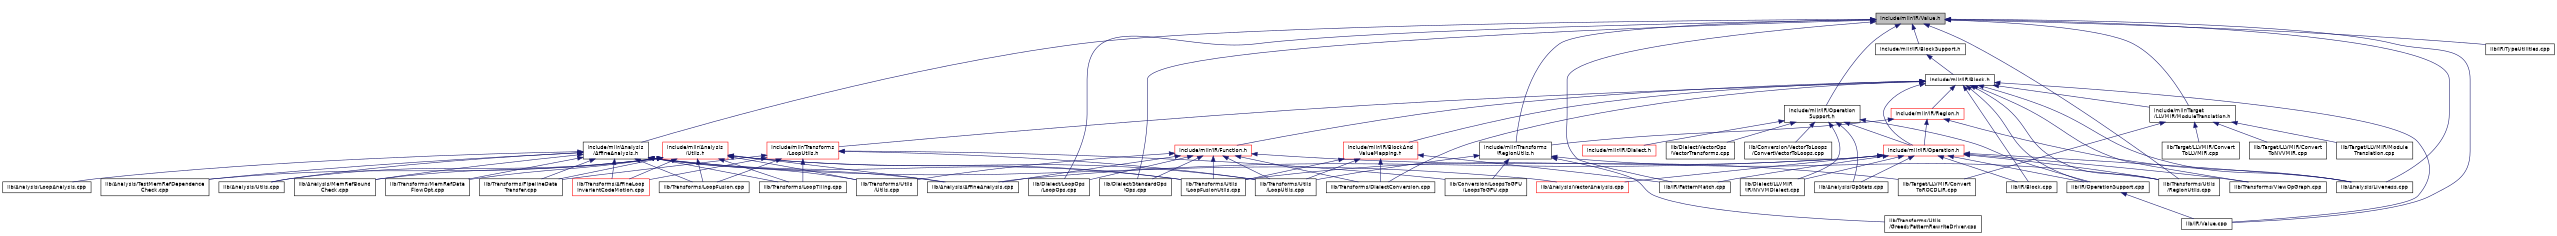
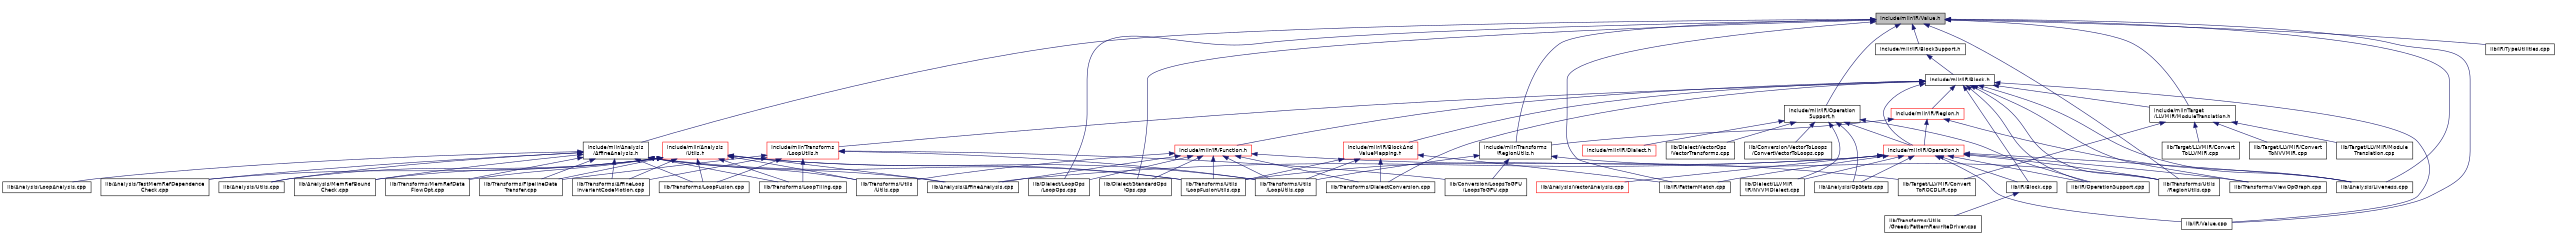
  digraph {
    node [color=black fontname=Helvetica fontsize=10 shape=record]
    edge [color=midnightblue dir=back fontname=Helvetica fontsize=10 labelfontname=Helvetica labelfontsize=10 style=solid]
    n1 [fillcolor=grey75 fontcolor=black height=0.2 label="include/mlir/IR/Value.h" style=filled width=0.4]
    n2 [height=0.2 label="include/mlir/Analysis\l/AffineAnalysis.h" width=0.4]
    n3 [height=0.2 label="include/mlir/IR/BlockSupport.h" width=0.4]
    n4 [height=0.2 label="lib/IR/PatternMatch.cpp" width=0.4]
    n5 [height=0.2 label="lib/Dialect/LoopOps\l/LoopOps.cpp" width=0.4]
    n6 [height=0.2 label="lib/Dialect/StandardOps\l/Ops.cpp" width=0.4]
    n7 [height=0.2 label="lib/Analysis/Liveness.cpp" width=0.4]
    n8 [height=0.2 label="lib/IR/Value.cpp" width=0.4]
    n9 [height=0.2 label="lib/Transforms/Utils\l/RegionUtils.cpp" width=0.4]
    n10 [height=0.2 label="include/mlir/Transforms\l/RegionUtils.h" width=0.4]
    n11 [height=0.2 label="include/mlir/Target\l/LLVMIR/ModuleTranslation.h" width=0.4]
    n12 [height=0.2 label="include/mlir/IR/Operation\lSupport.h" width=0.4]
    n13 [height=0.2 label="lib/IR/TypeUtilities.cpp" width=0.4]
    n14 [height=0.2 label="lib/Analysis/AffineAnalysis.cpp" width=0.4]
    n15 [height=0.2 label="lib/Analysis/LoopAnalysis.cpp" width=0.4]
    n16 [height=0.2 label="lib/Analysis/MemRefBound\lCheck.cpp" width=0.4]
    n17 [height=0.2 label="lib/Analysis/TestMemRefDependence\lCheck.cpp" width=0.4]
    n18 [height=0.2 label="lib/Analysis/Utils.cpp" width=0.4]
    n19 [color=red height=0.2 label="lib/Analysis/VectorAnalysis.cpp" width=0.4]
-   n20 [color=red height=0.2 label="lib/Transforms/AffineLoop\lInvariantCodeMotion.cpp" width=0.4]
+   n20 [height=0.2 label="lib/Transforms/AffineLoop\lInvariantCodeMotion.cpp" width=0.4]
    n21 [height=0.2 label="lib/Transforms/LoopFusion.cpp" width=0.4]
    n22 [height=0.2 label="lib/Transforms/LoopTiling.cpp" width=0.4]
    n23 [height=0.2 label="lib/Transforms/MemRefData\lFlowOpt.cpp" width=0.4]
    n24 [height=0.2 label="lib/Transforms/PipelineData\lTransfer.cpp" width=0.4]
    n25 [height=0.2 label="lib/Transforms/Utils\l/LoopFusionUtils.cpp" width=0.4]
    n26 [height=0.2 label="lib/Transforms/Utils\l/Utils.cpp" width=0.4]
    n27 [height=0.2 label="include/mlir/IR/Block.h" width=0.4]
    n28 [height=0.2 label="lib/Transforms/Utils\l/LoopUtils.cpp" width=0.4]
    n29 [height=0.2 label="lib/Conversion/LoopsToGPU\l/LoopsToGPU.cpp" width=0.4]
    n30 [height=0.2 label="lib/Transforms/Utils\l/GreedyPatternRewriteDriver.cpp" width=0.4]
    n31 [height=0.2 label="lib/Target/LLVMIR/Convert\lToROCDLIR.cpp" width=0.4]
    n32 [height=0.2 label="lib/Target/LLVMIR/Convert\lToLLVMIR.cpp" width=0.4]
    n33 [height=0.2 label="lib/Target/LLVMIR/Convert\lToNVVMIR.cpp" width=0.4]
    n34 [height=0.2 label="lib/Target/LLVMIR/Module\lTranslation.cpp" width=0.4]
    n35 [color=red height=0.2 label="include/mlir/IR/Operation.h" width=0.4]
    n36 [height=0.2 label="lib/IR/OperationSupport.cpp" width=0.4]
    n37 [height=0.2 label="lib/Dialect/VectorOps\l/VectorTransforms.cpp" width=0.4]
    n38 [height=0.2 label="lib/Analysis/OpStats.cpp" width=0.4]
    n39 [height=0.2 label="lib/Dialect/LLVMIR\l/IR/NVVMDialect.cpp" width=0.4]
    n40 [color=red height=0.2 label="include/mlir/IR/Dialect.h" width=0.4]
    n41 [height=0.2 label="lib/Conversion/VectorToLoops\l/ConvertVectorToLoops.cpp" width=0.4]
    n42 [color=red height=0.2 label="include/mlir/IR/BlockAnd\lValueMapping.h" width=0.4]
    n43 [height=0.2 label="lib/Transforms/DialectConversion.cpp" width=0.4]
    n44 [color=red height=0.2 label="include/mlir/IR/Function.h" width=0.4]
    n45 [height=0.2 label="lib/IR/Block.cpp" width=0.4]
    n46 [height=0.2 label="lib/Transforms/ViewOpGraph.cpp" width=0.4]
    n47 [color=red height=0.2 label="include/mlir/IR/Region.h" width=0.4]
    n48 [color=red height=0.2 label="include/mlir/Transforms\l/LoopUtils.h" width=0.4]
    n49 [color=red height=0.2 label="include/mlir/Analysis\l/Utils.h" width=0.4]
    n1 -> n2
    n1 -> n3
    n1 -> n4
    n1 -> n5
    n1 -> n6
    n1 -> n7
    n1 -> n8
    n1 -> n9
    n1 -> n10
    n1 -> n11
    n1 -> n12
    n1 -> n13
    n2 -> n14
    n2 -> n15
    n2 -> n16
    n2 -> n17
    n2 -> n18
-   n2 -> n19
    n2 -> n20
    n2 -> n21
    n2 -> n22
    n2 -> n23
    n2 -> n24
    n2 -> n25
    n2 -> n26
    n3 -> n27
    n10 -> n9
    n10 -> n28
    n10 -> n29
-   n10 -> n30
+   n45 -> n30
    n11 -> n31
    n11 -> n32
    n11 -> n33
    n11 -> n34
    n12 -> n35
    n12 -> n36
    n12 -> n37
    n12 -> n38
    n12 -> n39
    n12 -> n40
    n12 -> n41
    n27 -> n7
    n27 -> n8
    n27 -> n9
    n27 -> n11
    n27 -> n35
    n27 -> n36
    n27 -> n42
    n27 -> n43
    n27 -> n44
    n27 -> n45
    n27 -> n46
    n27 -> n47
    n27 -> n48
    n35 -> n4
    n35 -> n7
-   n36 -> n8
+   n35 -> n8
    n35 -> n9
    n35 -> n14
    n35 -> n19
    n35 -> n25
    n35 -> n36
    n35 -> n38
    n35 -> n39
    n35 -> n45
    n35 -> n46
    n42 -> n4
    n42 -> n25
    n42 -> n28
    n42 -> n43
    n44 -> n5
    n44 -> n6
    n44 -> n14
    n44 -> n25
    n44 -> n26
    n44 -> n28
    n44 -> n31
    n44 -> n43
    n47 -> n7
    n47 -> n10
    n47 -> n35
    n48 -> n20
    n48 -> n21
    n48 -> n22
    n48 -> n24
    n48 -> n28
    n48 -> n29
    n49 -> n14
    n49 -> n16
    n49 -> n17
    n49 -> n18
    n49 -> n20
    n49 -> n21
    n49 -> n22
    n49 -> n23
    n49 -> n24
    n49 -> n25
    n49 -> n26
    n49 -> n28
  }
